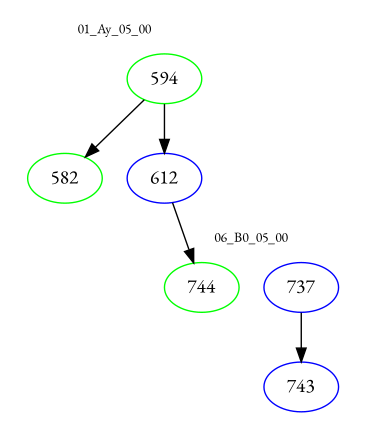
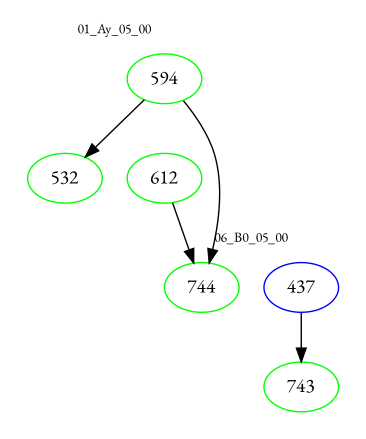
  digraph {
    fontname="EB Garamond"
    node [color=green fontname="EB Garamond"]
    edge [color=black fontname="EB Garamond"]
    n1 [label=594]
-   n2 [label=582]
-   n3 [color=blue label=612]
-   n4 [color=blue label=737]
-   n5 [color=blue label=743]
+   n2 [label=532]
+   n3 [label=612]
+   n4 [color=blue label=437]
+   n5 [label=743]
    n6 [label=744]
    subgraph cluster_1 {
      color=white
      fontsize=10
      label="01_Ay_05_00"
      n1
      n2
      n3
    }
    subgraph cluster_2 {
      color=white
      fontsize=10
      label="06_B0_05_00"
      n4
      n5
      n6
    }
    n1 -> n2
-   n1 -> n3
+   n1 -> n6
    n3 -> n6
    n4 -> n5
  }
